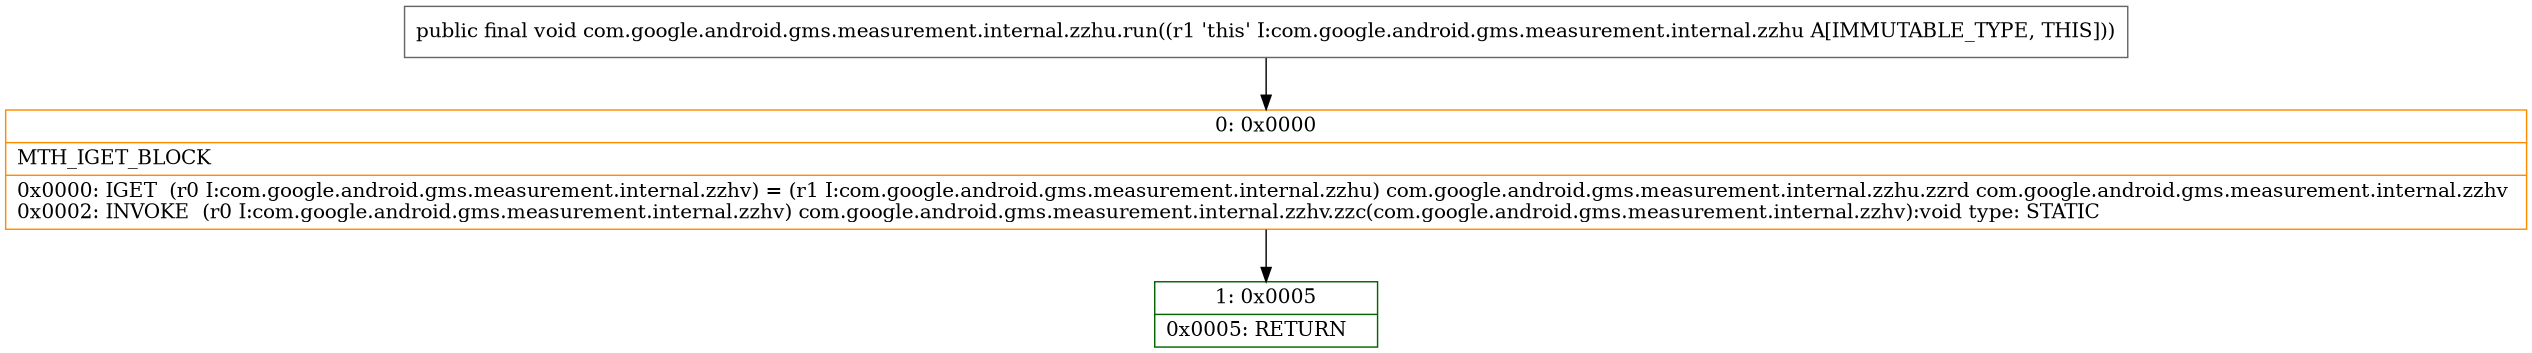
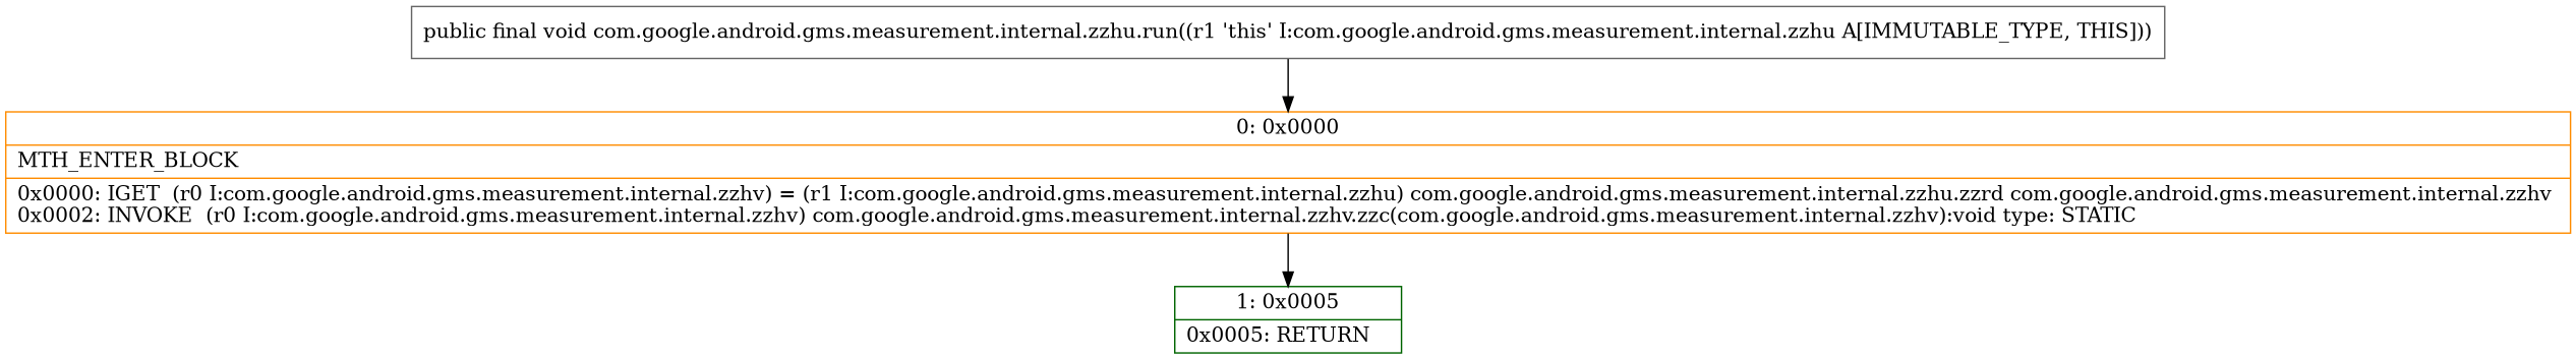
  digraph {
    node [shape=record]
    edge [style=solid]
-   n1 [label="{0\:\ 0x0000|MTH_IGET_BLOCK\l|0x0000: IGET  (r0 I:com.google.android.gms.measurement.internal.zzhv) = (r1 I:com.google.android.gms.measurement.internal.zzhu) com.google.android.gms.measurement.internal.zzhu.zzrd com.google.android.gms.measurement.internal.zzhv \l0x0002: INVOKE  (r0 I:com.google.android.gms.measurement.internal.zzhv) com.google.android.gms.measurement.internal.zzhv.zzc(com.google.android.gms.measurement.internal.zzhv):void type: STATIC \l}" color=darkorange]
+   n1 [label="{0\:\ 0x0000|MTH_ENTER_BLOCK\l|0x0000: IGET  (r0 I:com.google.android.gms.measurement.internal.zzhv) = (r1 I:com.google.android.gms.measurement.internal.zzhu) com.google.android.gms.measurement.internal.zzhu.zzrd com.google.android.gms.measurement.internal.zzhv \l0x0002: INVOKE  (r0 I:com.google.android.gms.measurement.internal.zzhv) com.google.android.gms.measurement.internal.zzhv.zzc(com.google.android.gms.measurement.internal.zzhv):void type: STATIC \l}" color=darkorange]
    n2 [label="{1\:\ 0x0005|0x0005: RETURN   \l}" color=darkgreen]
    n3 [label="{public final void com.google.android.gms.measurement.internal.zzhu.run((r1 'this' I:com.google.android.gms.measurement.internal.zzhu A[IMMUTABLE_TYPE, THIS])) }" color=gray40]
    n1 -> n2
    n3 -> n1
  }
